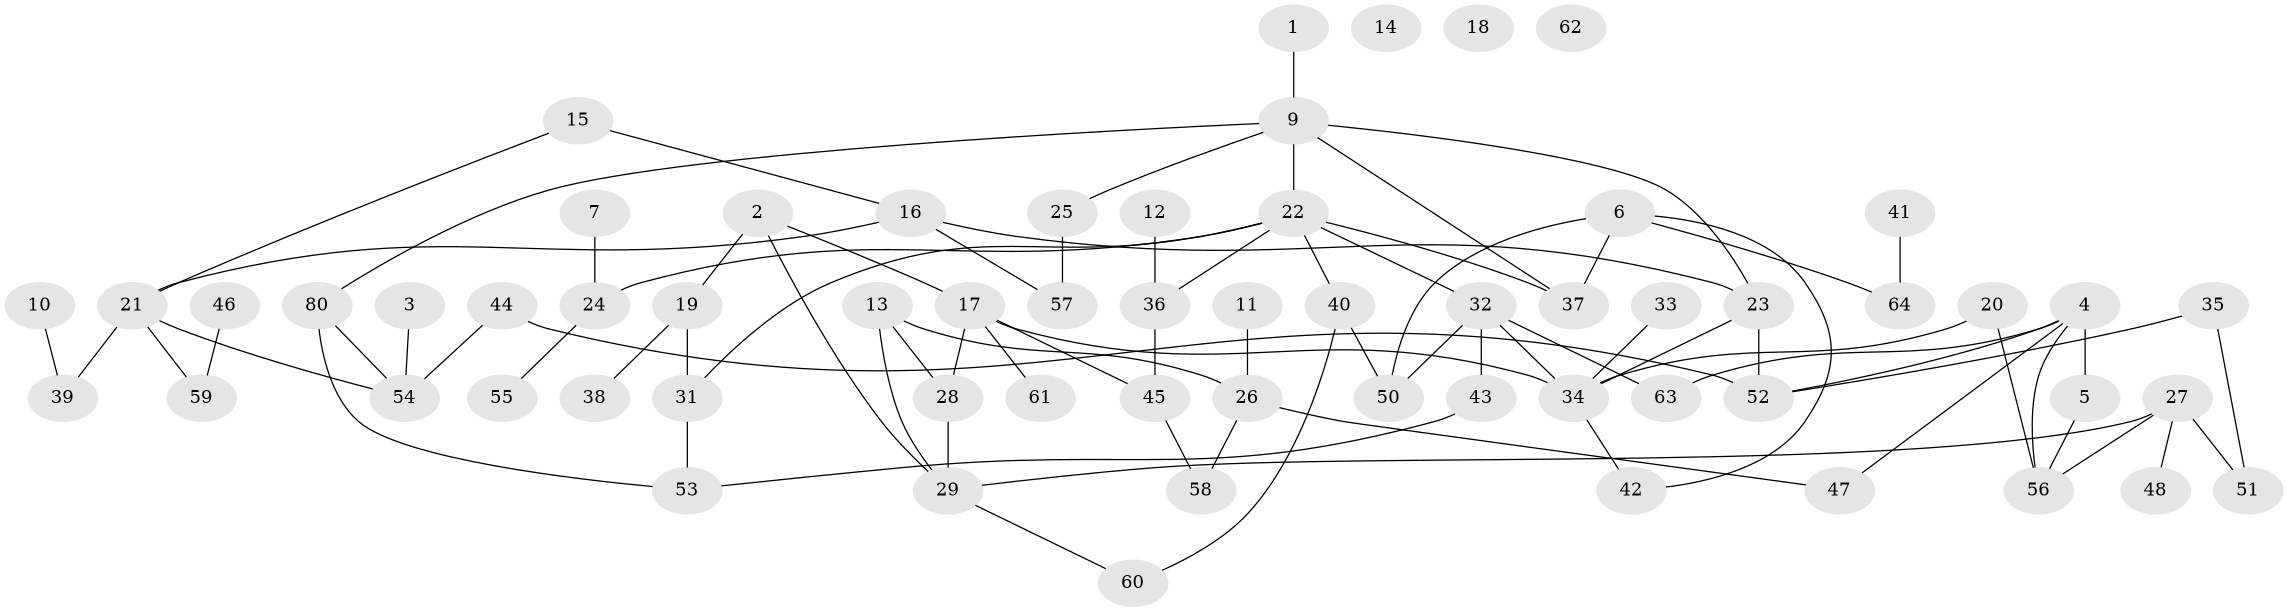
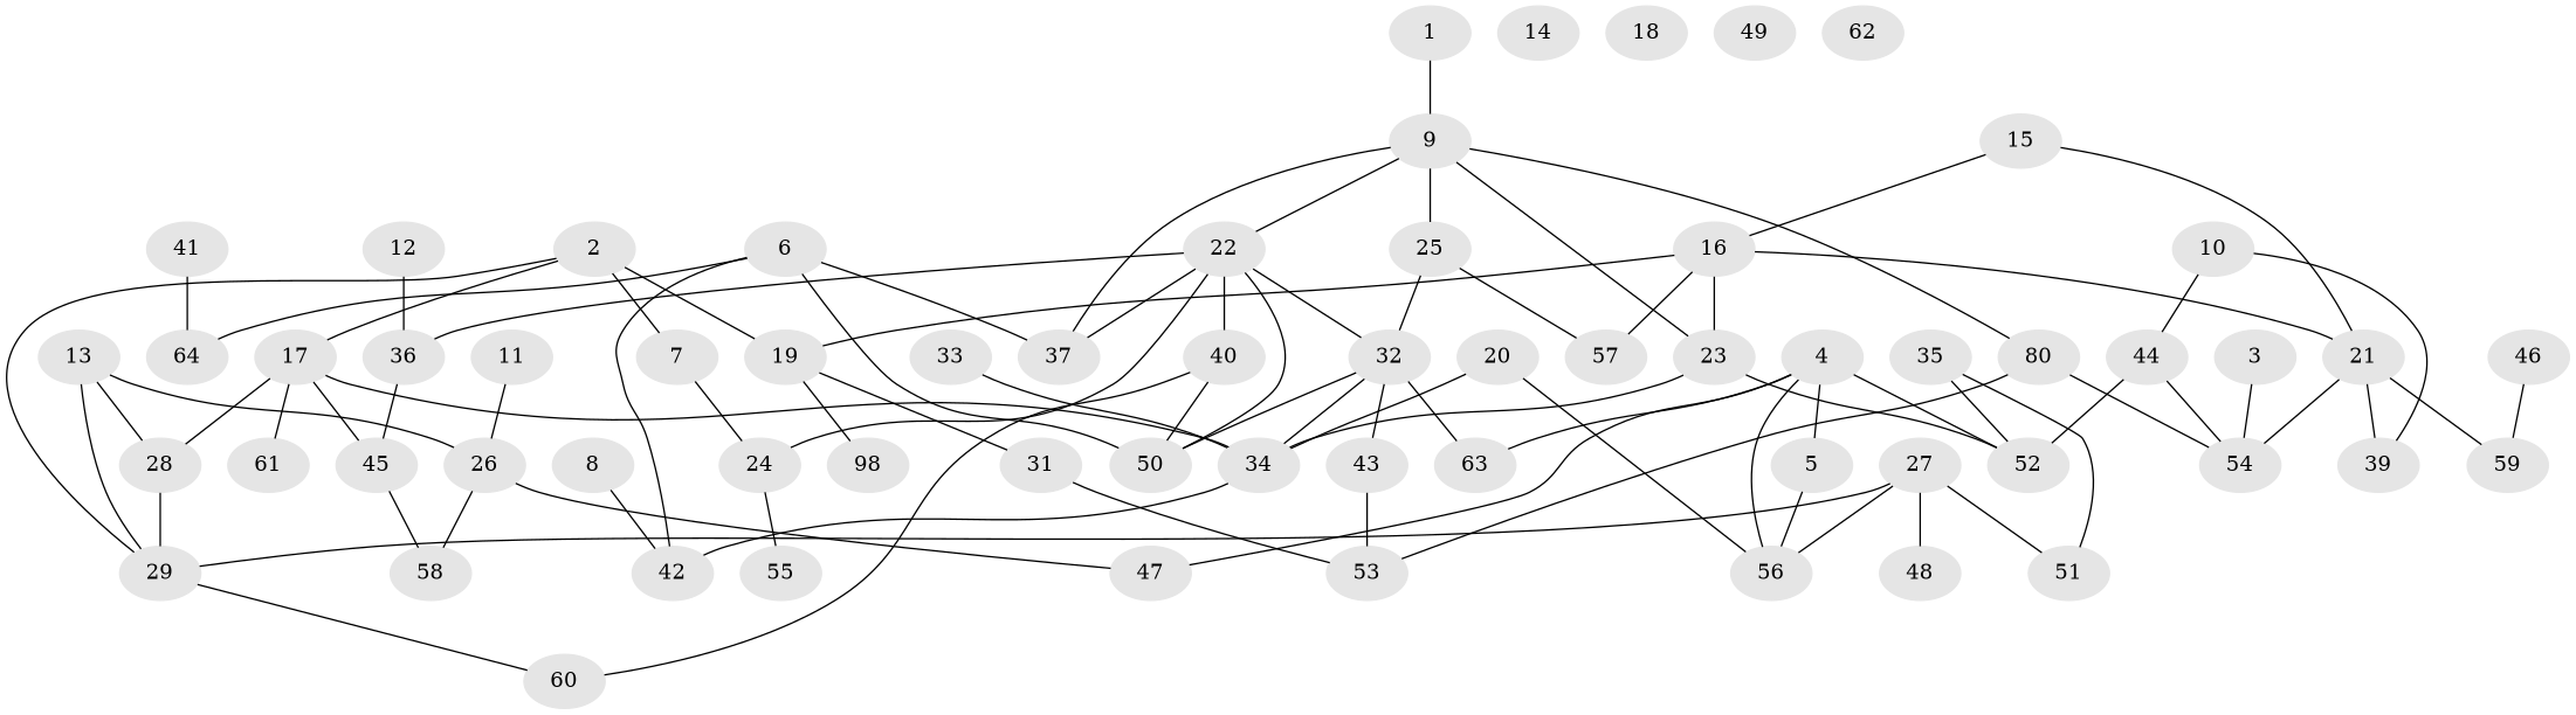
  graph {
    node [color=gray90 style=filled]
    1
    9
    37
    22
    23
    25
    n7 [label=80]
    2
    7
    17
    19
    29
    24
    28
    34
    45
    61
    31
-   38
+   38 [label=98]
    60
    3
    54
    4
    5
    47
    52
    63
    56
    6
    42
    50
    64
    55
+   8
    15
    16
    21
    36
    32
    40
    57
    53
    10
    39
    44
    11
    26
    58
    12
    13
    14
    59
    18
    20
    43
    27
    48
    51
    33
    35
    41
    46
+   49
    62
    1 -- 9
    9 -- 37
    9 -- 22
    9 -- 23
    9 -- 25
    9 -- n7
    22 -- 37
    22 -- 24
-   22 -- 31
+   22 -- 50
    22 -- 36
    22 -- 32
    22 -- 40
    23 -- 34
    23 -- 52
+   25 -- 32
    25 -- 57
    n7 -- 54
    n7 -- 53
+   2 -- 7
    2 -- 17
    2 -- 19
    2 -- 29
    7 -- 24
    17 -- 28
    17 -- 34
    17 -- 45
    17 -- 61
    19 -- 31
    19 -- 38
    29 -- 60
    24 -- 55
    28 -- 29
    34 -- 42
    45 -- 58
    31 -- 53
    3 -- 54
    4 -- 5
    4 -- 47
    4 -- 52
    4 -- 63
    4 -- 56
    5 -- 56
    6 -- 37
    6 -- 42
    6 -- 50
    6 -- 64
+   8 -- 42
    15 -- 16
    15 -- 21
    16 -- 23
+   16 -- 19
    16 -- 21
    16 -- 57
    21 -- 54
    21 -- 39
    21 -- 59
    36 -- 45
    32 -- 34
    32 -- 63
    32 -- 50
    32 -- 43
    40 -- 60
    40 -- 50
    10 -- 39
+   10 -- 44
    44 -- 54
    44 -- 52
    11 -- 26
    26 -- 47
    26 -- 58
    12 -- 36
    13 -- 29
    13 -- 28
    13 -- 26
    20 -- 34
    20 -- 56
    43 -- 53
    27 -- 29
    27 -- 56
    27 -- 48
    27 -- 51
    33 -- 34
    35 -- 52
    35 -- 51
    41 -- 64
    46 -- 59
  }
